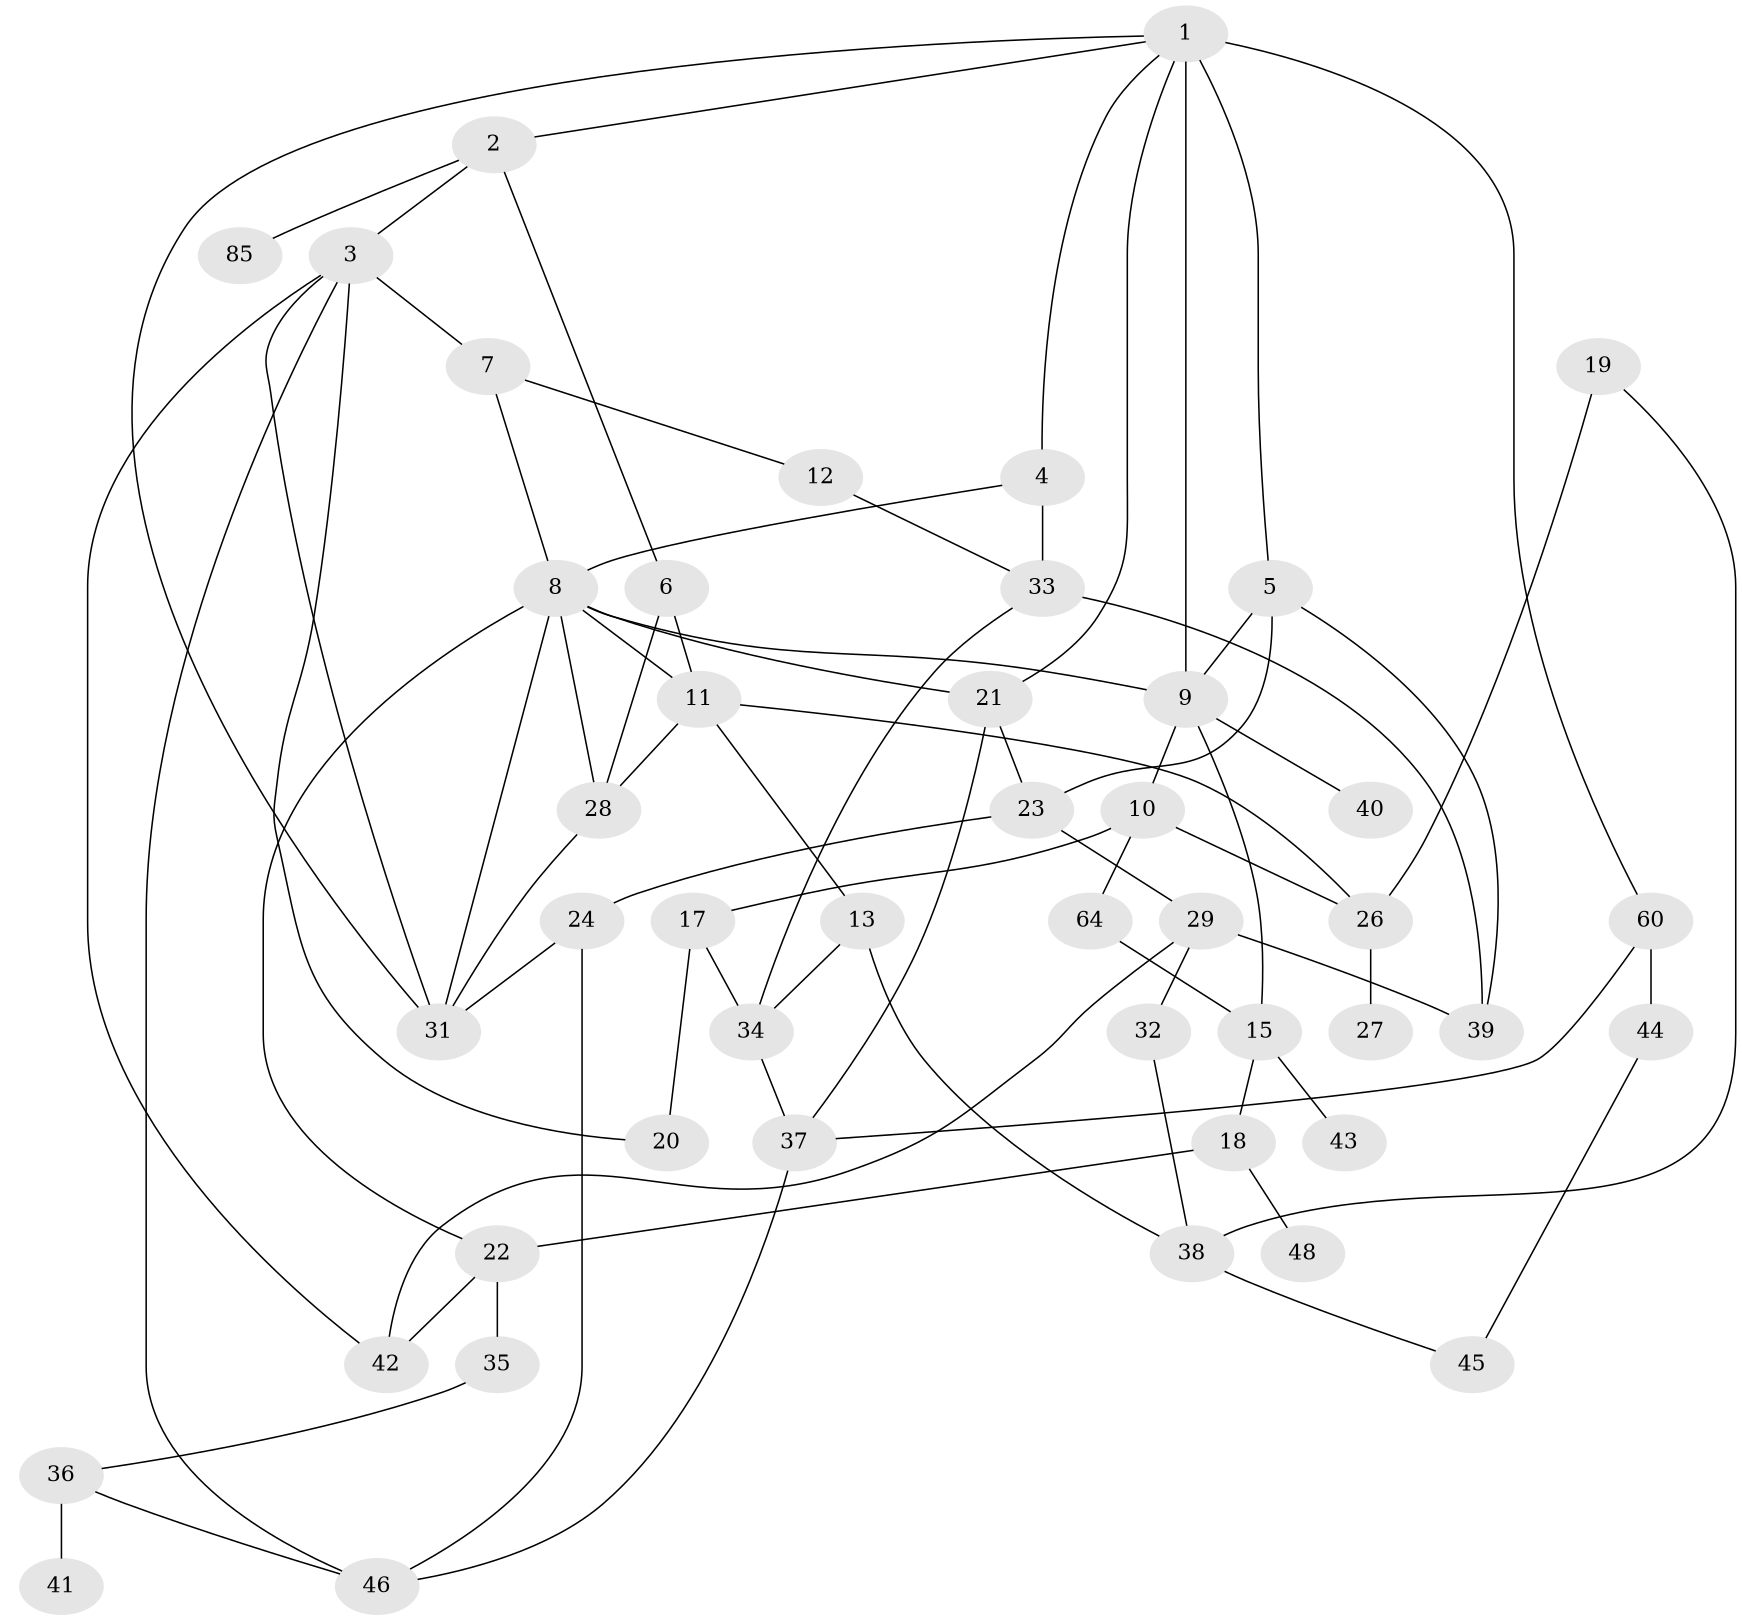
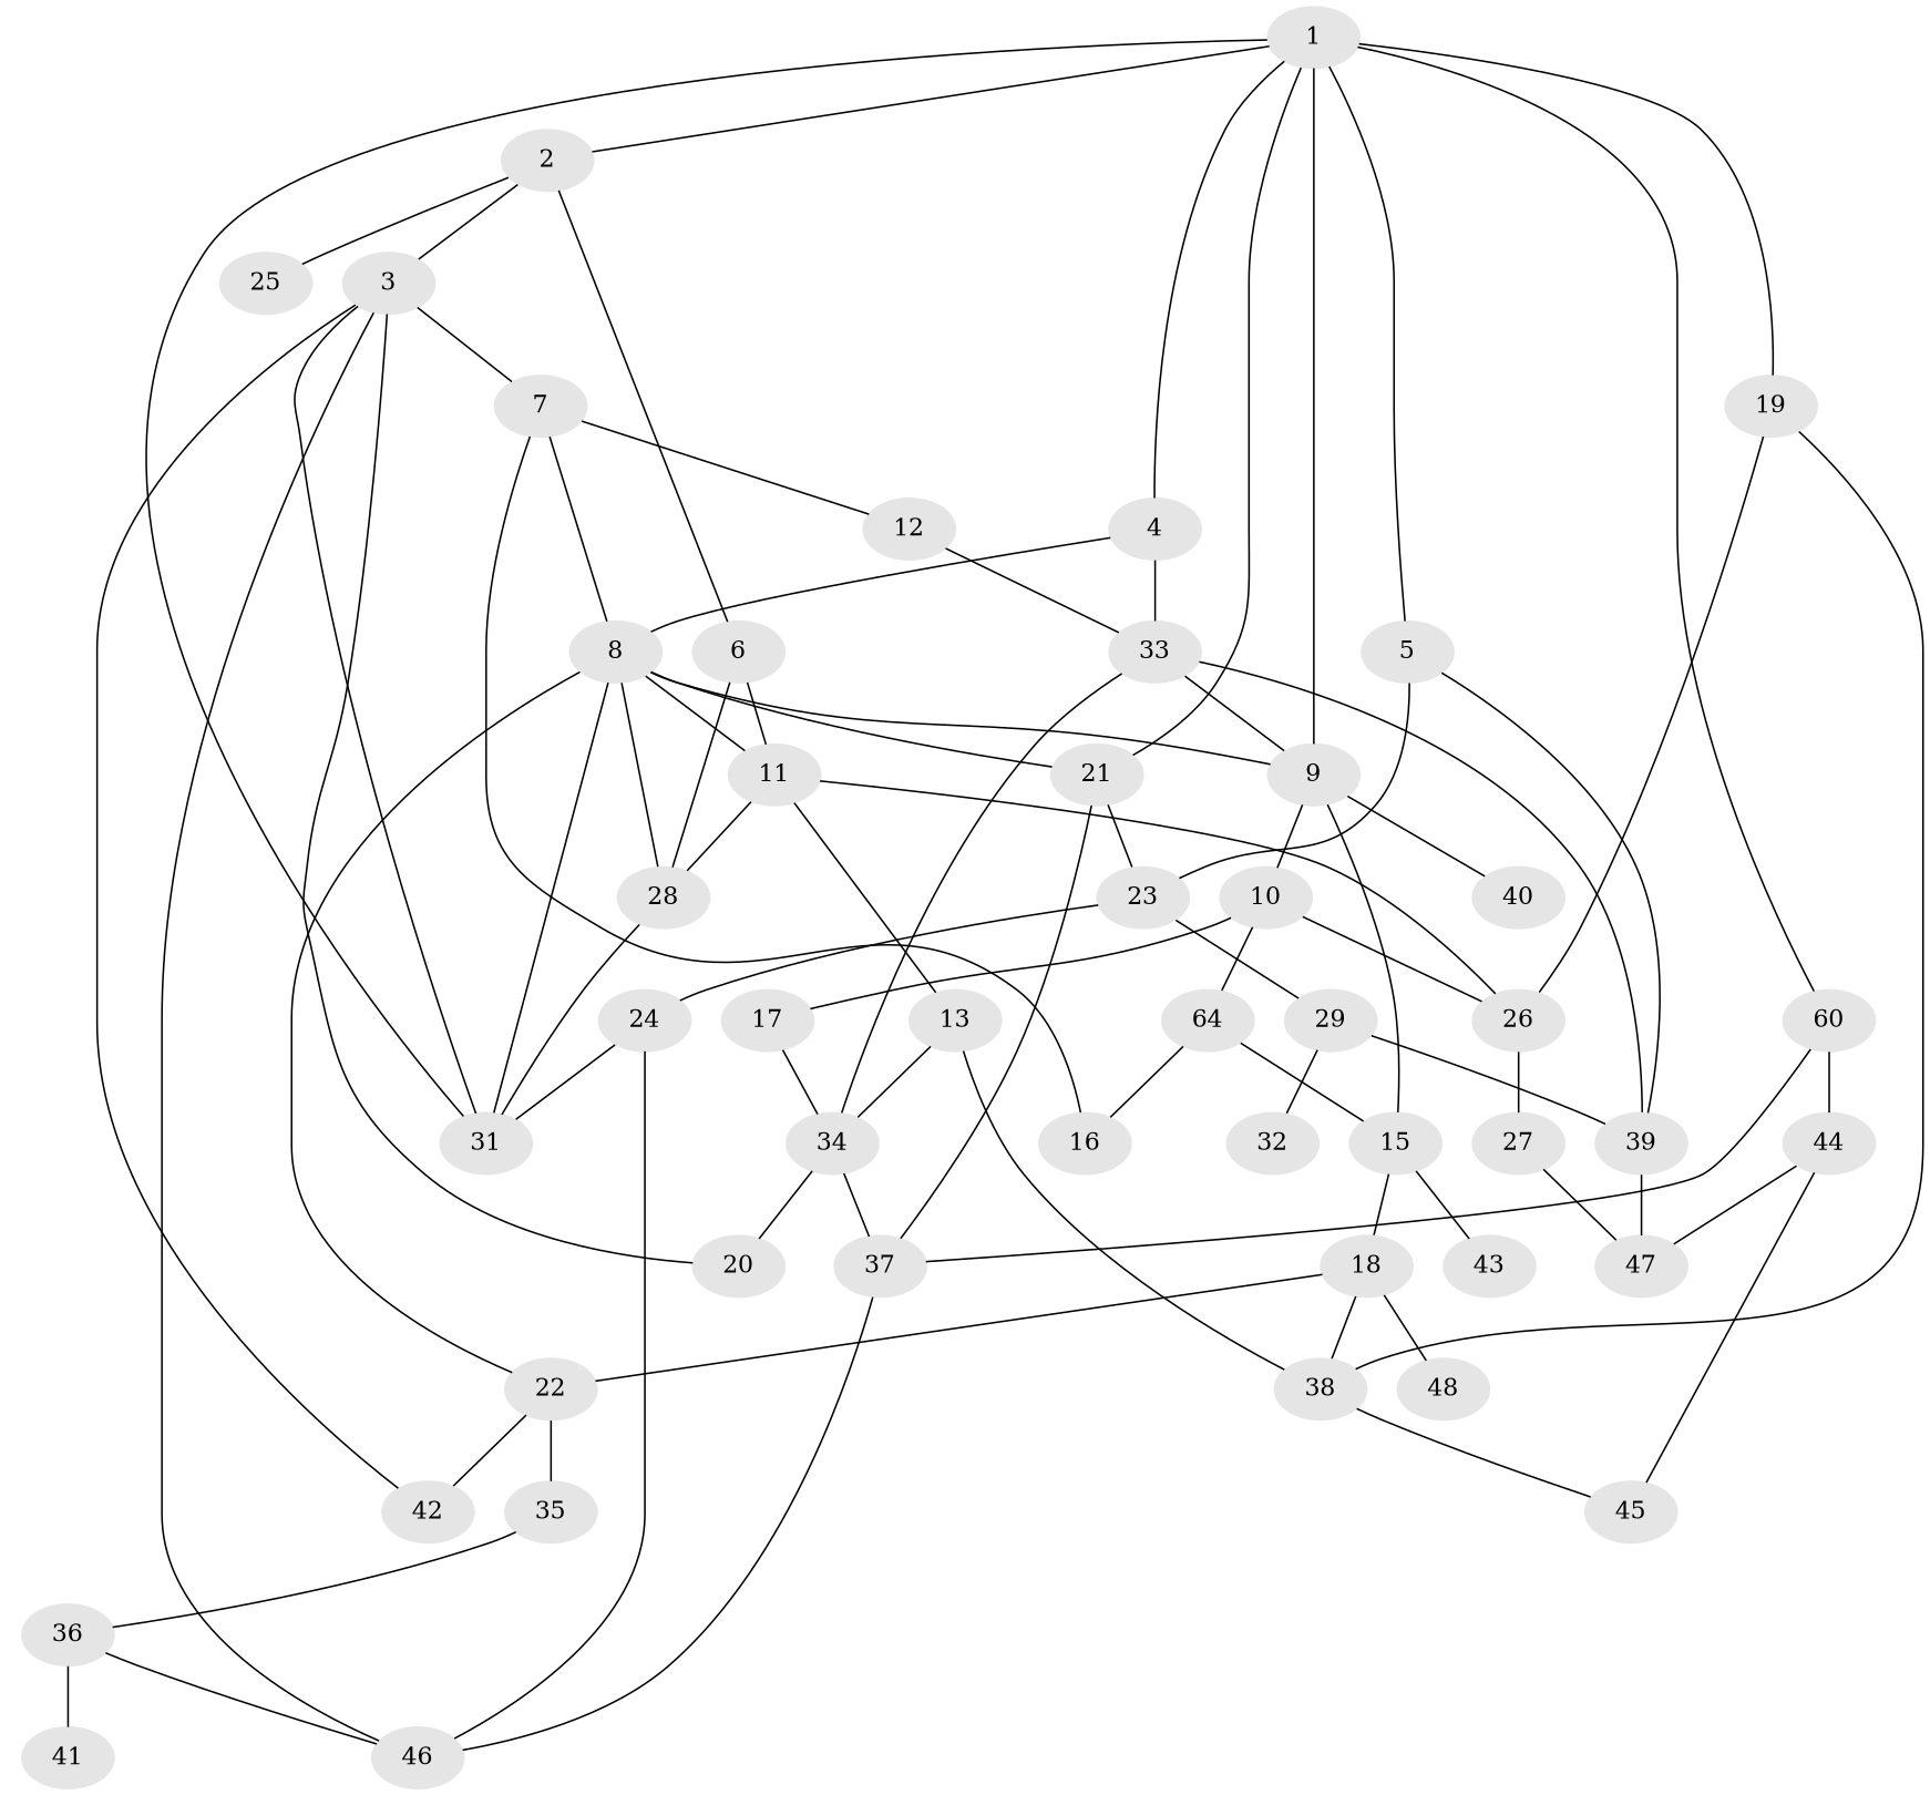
  graph {
    node [color=gray90 style=filled]
    edge [weight=1.0]
    1
    2
    4
    5
    9
    19
    21
    n8 [label=60]
    31
    3
    6
-   25 [label=85]
+   25
    8
    33
    23
    39
    10
    15
    40
    26
    38
    37
    44
    7
    20
    42
    46
    11
    28
    12
+   16
    22
    34
    24
    29
+   47
    13
    35
    n39 [label=64]
    17
    18
    43
    27
    45
    48
    36
    32
    41
    1 -- 2
    1 -- 4
    1 -- 5
    1 -- 9
+   1 -- 19 [weight=2.0]
    1 -- 21
    1 -- n8
    1 -- 31
    2 -- 3
    2 -- 6
    2 -- 25
    4 -- 8
    4 -- 33
-   5 -- 9 [weight=2.0]
+   33 -- 9 [weight=2.0]
    5 -- 23
    5 -- 39
    9 -- 10
    9 -- 15
    9 -- 40
    19 -- 26
    19 -- 38
    21 -- 23
    21 -- 37
    n8 -- 37
    n8 -- 44
    3 -- 31
    3 -- 7
    3 -- 20
    3 -- 42
    3 -- 46
    6 -- 11
    6 -- 28
    8 -- 9
    8 -- 21
    8 -- 31
    8 -- 11
    8 -- 28
    8 -- 22
    33 -- 39
    33 -- 34
    23 -- 24
    23 -- 29
+   39 -- 47
    10 -- 26
    10 -- n39
    10 -- 17
    15 -- 18
    15 -- 43
    26 -- 27
    38 -- 45
    37 -- 46
+   44 -- 47
    44 -- 45
    7 -- 8
    7 -- 12
+   7 -- 16
    11 -- 26
    11 -- 28
    11 -- 13
    28 -- 31
    12 -- 33
    22 -- 42
    22 -- 35 [weight=2.0]
    34 -- 37
    24 -- 31
    24 -- 46
    29 -- 39 [weight=3.0]
-   29 -- 42
    29 -- 32 [weight=2.0]
    13 -- 38
    13 -- 34
    35 -- 36
    n39 -- 15
-   17 -- 20 [weight=2.0]
+   n39 -- 16
+   34 -- 20 [weight=2.0]
    17 -- 34 [weight=2.0]
-   32 -- 38
+   18 -- 38
    18 -- 22
    18 -- 48
+   27 -- 47
    36 -- 46
    36 -- 41
  }
